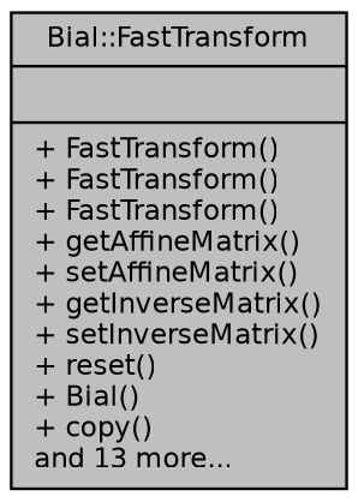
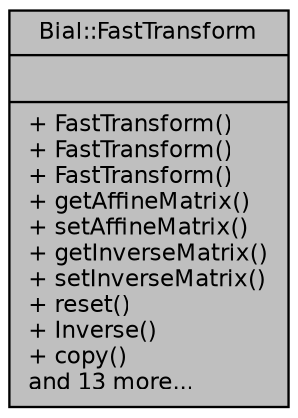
  digraph {
-   n1 [color=black fillcolor=grey75 fontcolor=black fontname=Helvetica fontsize=10 height=0.2 label="{Bial::FastTransform\n||+ FastTransform()\l+ FastTransform()\l+ FastTransform()\l+ getAffineMatrix()\l+ setAffineMatrix()\l+ getInverseMatrix()\l+ setInverseMatrix()\l+ reset()\l+ Bial()\l+ copy()\land 13 more...\l}" shape=record style=filled width=0.4]
+   n1 [color=black fillcolor=grey75 fontcolor=black fontname=Helvetica fontsize=10 height=0.2 label="{Bial::FastTransform\n||+ FastTransform()\l+ FastTransform()\l+ FastTransform()\l+ getAffineMatrix()\l+ setAffineMatrix()\l+ getInverseMatrix()\l+ setInverseMatrix()\l+ reset()\l+ Inverse()\l+ copy()\land 13 more...\l}" shape=record style=filled width=0.4]
  }
